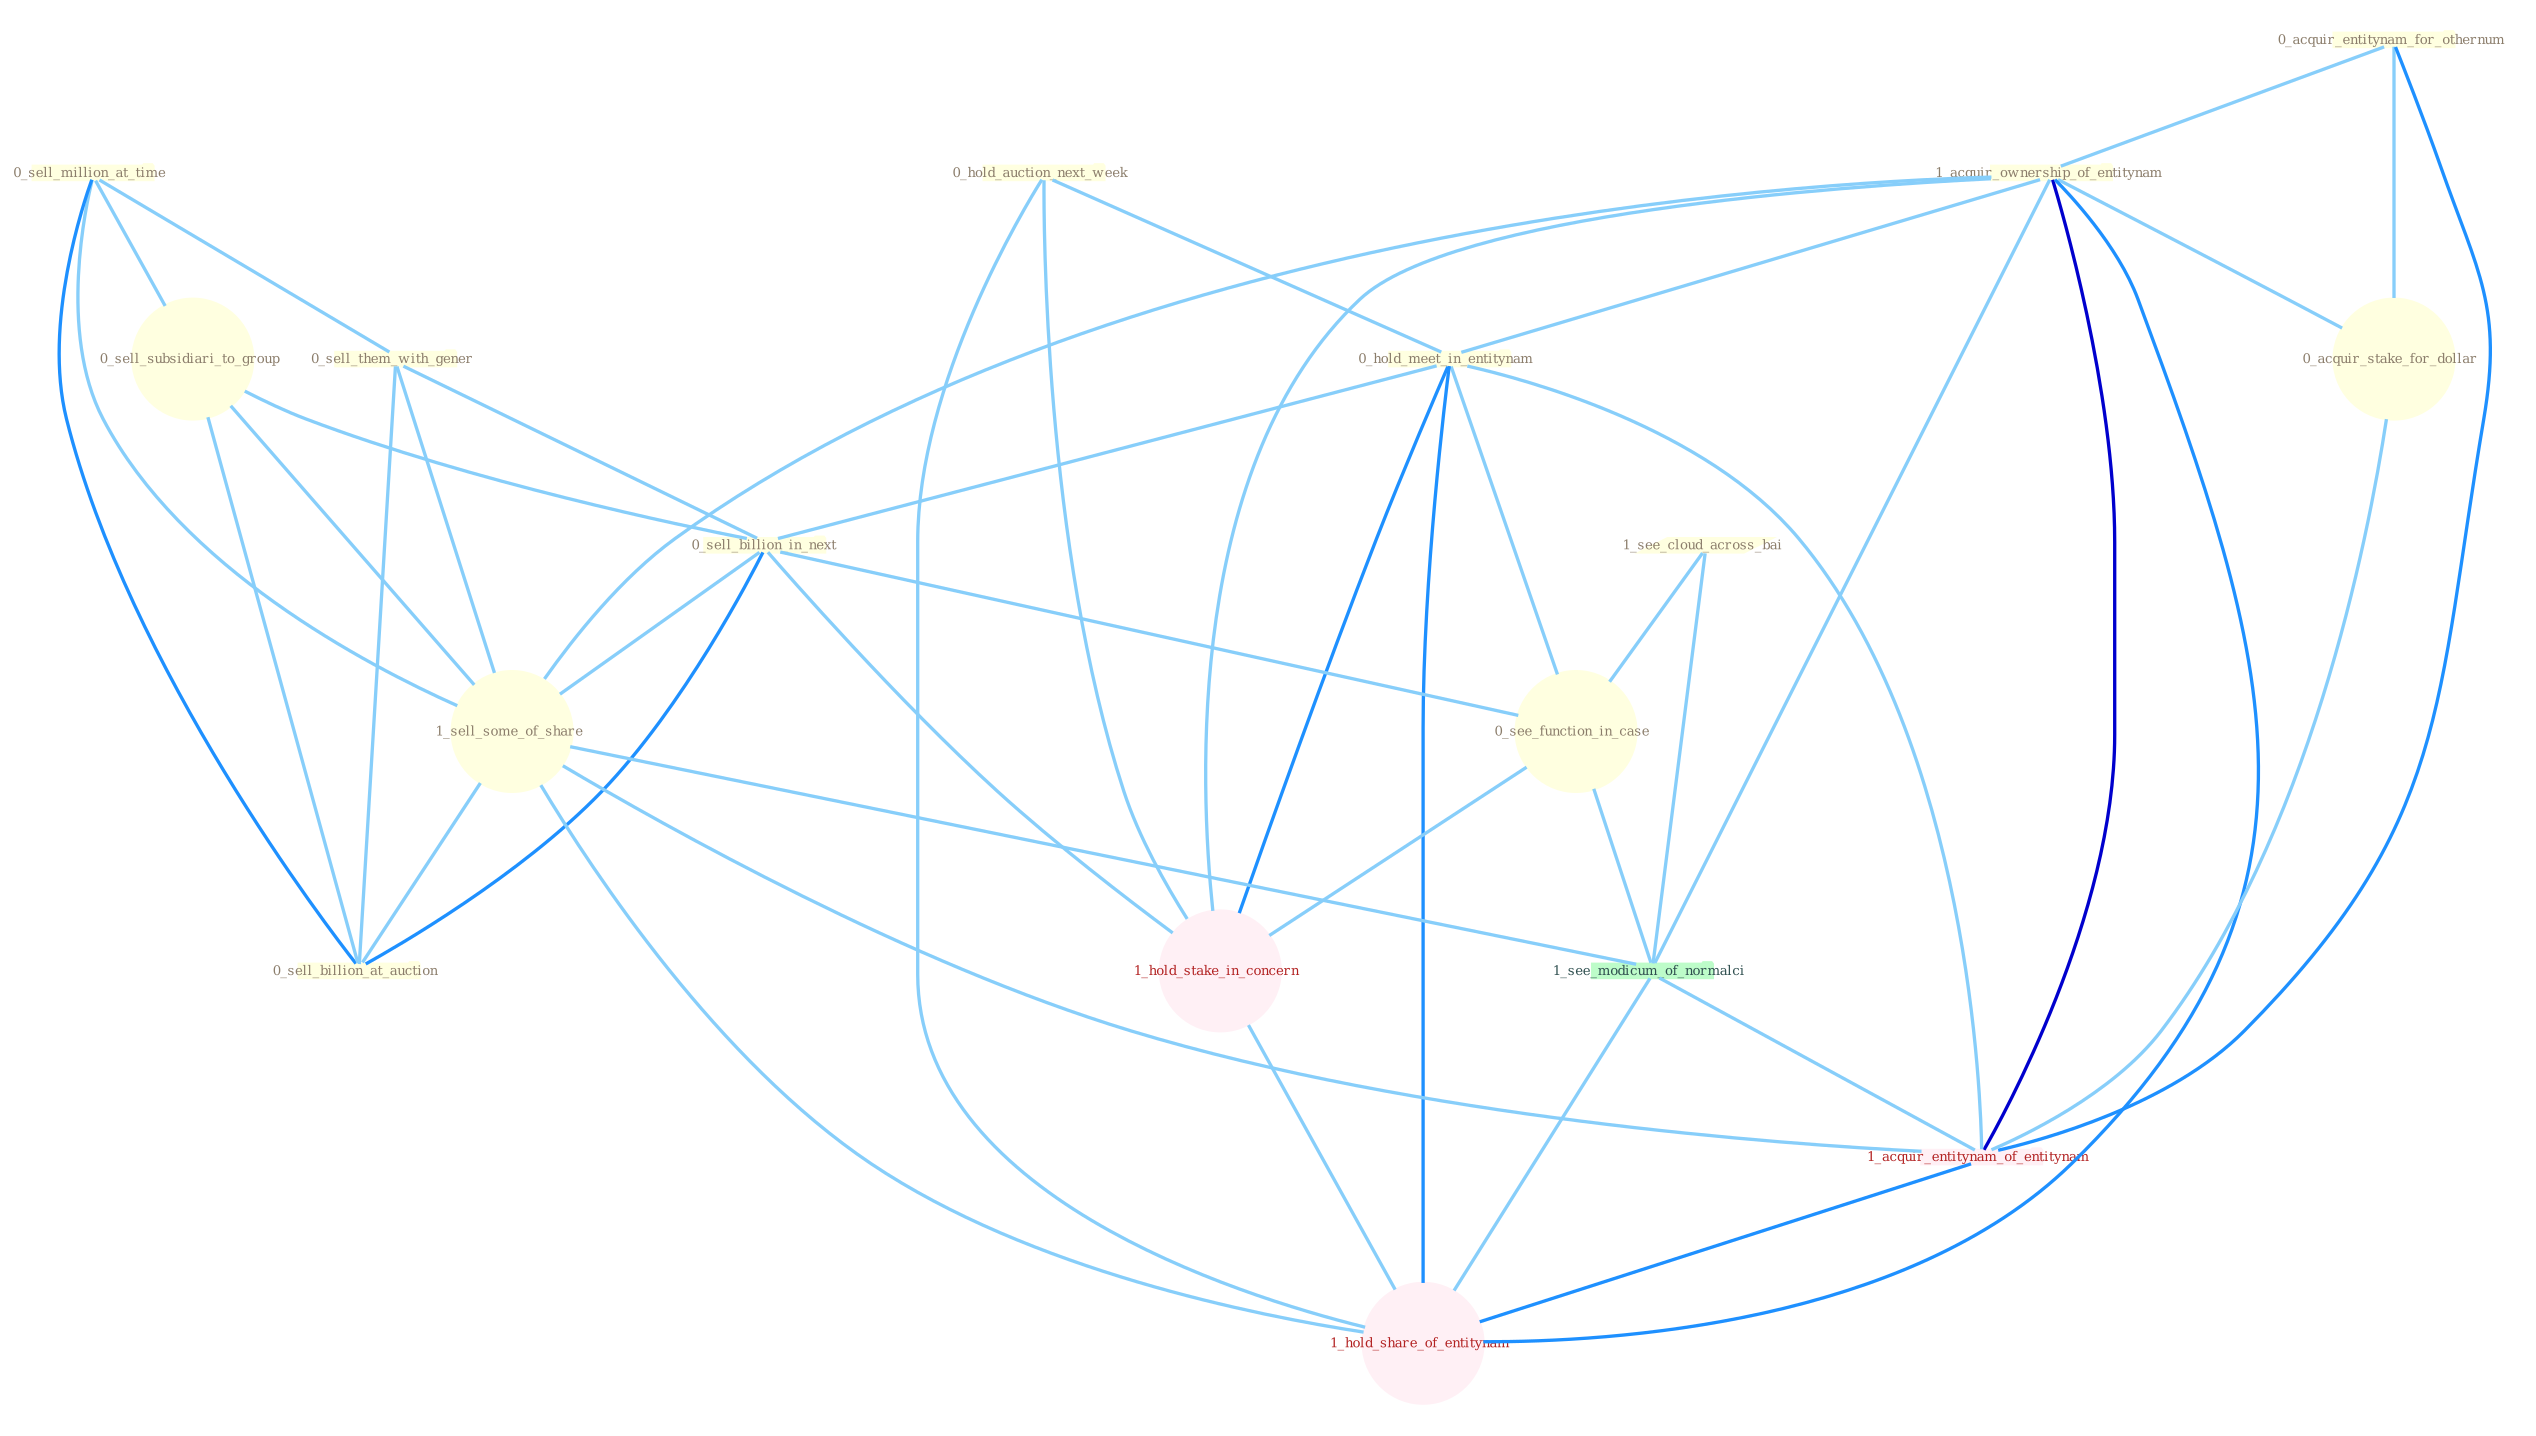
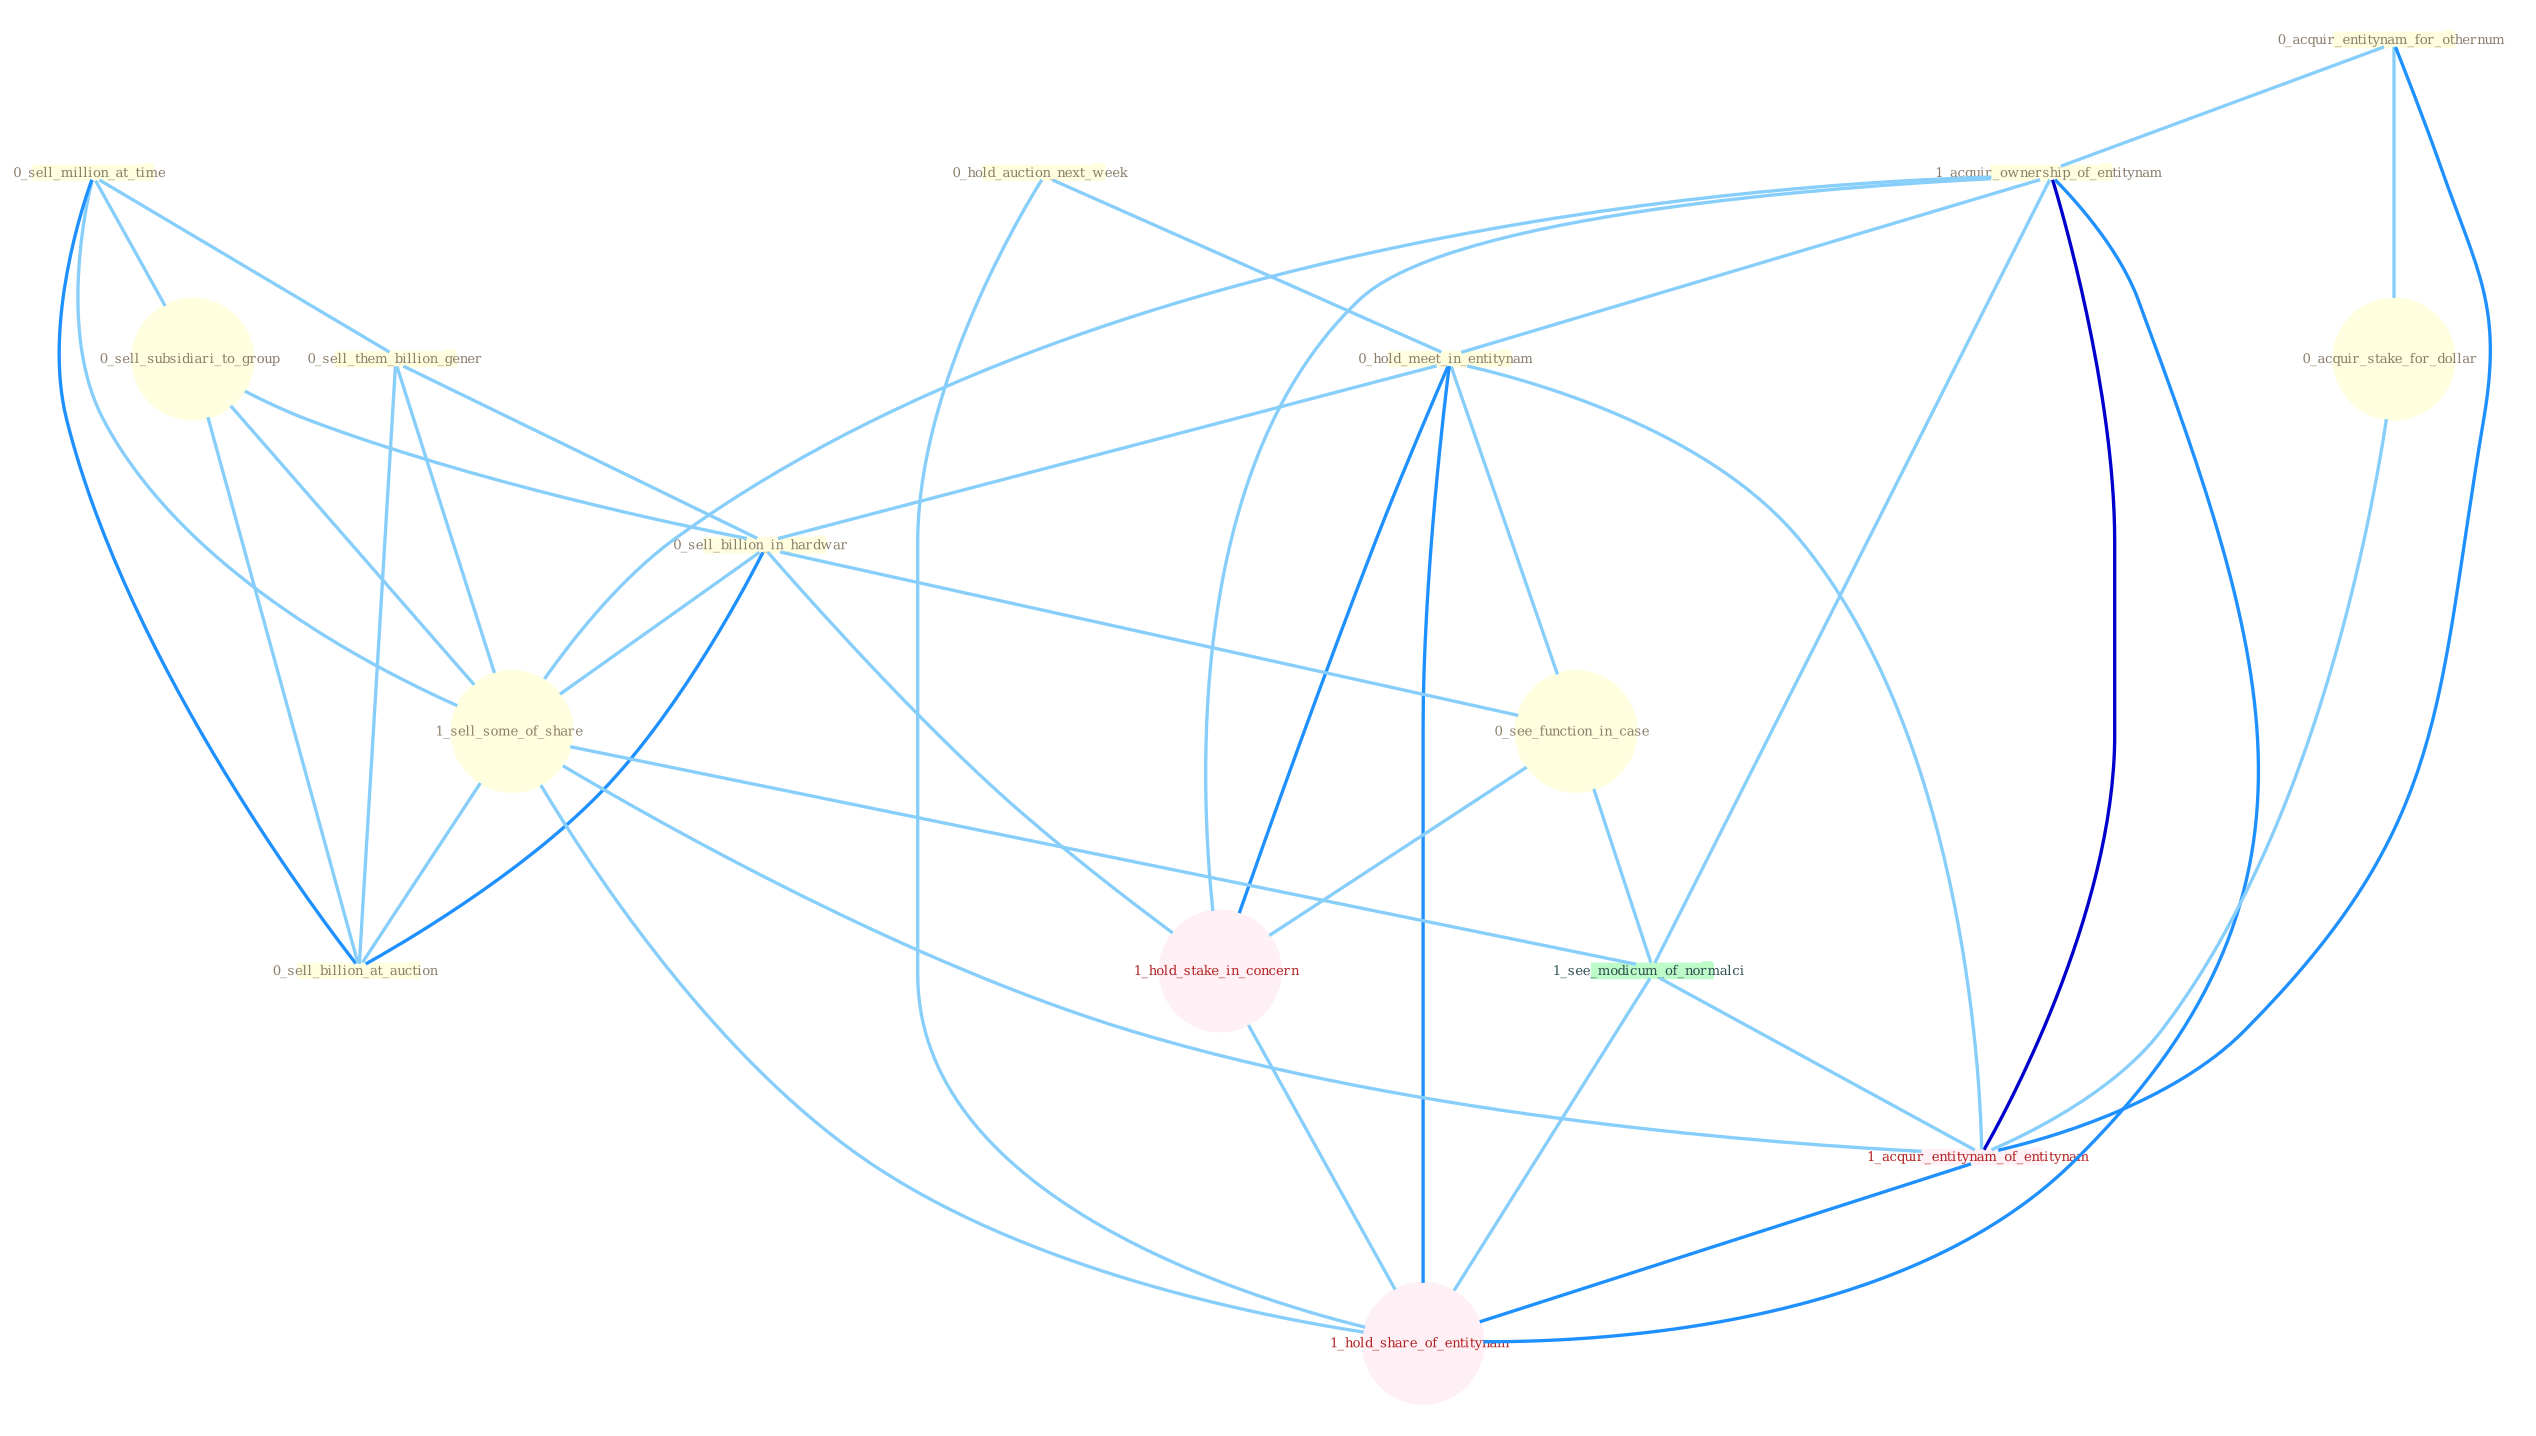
  graph {
    node [color="#ffffe0" fixedsize=true fontcolor="#8b7d6b" fontsize=4 shape=folder style=filled]
    edge [color="#87cefa" w=1]
    "0_hold_auction_next_week " [height=.06 width=.5]
-   "1_see_cloud_across_bai " [height=.06 shape=parallelogram width=.5]
    "0_acquir_entitynam_for_othernum " [height=.06 width=.5]
    "1_acquir_ownership_of_entitynam " [height=.06 width=.5]
    "0_hold_meet_in_entitynam " [height=.06 width=.5]
    "0_sell_million_at_time " [height=.06 width=.5]
    "0_acquir_stake_for_dollar " [height=.06 shape=circle width=.5]
    "0_sell_subsidiari_to_group " [height=.06 shape=circle width=.5]
-   "0_sell_them_with_gener " [height=.06 width=.5]
-   "0_sell_billion_in_hardwar " [height=.06 width=.5 label="0_sell_billion_in_next"]
+   "0_sell_them_with_gener " [height=.06 width=.5 label="0_sell_them_billion_gener"]
+   "0_sell_billion_in_hardwar " [height=.06 width=.5]
    "1_sell_some_of_share " [height=.06 shape=circle width=.5]
    "0_sell_billion_at_auction " [height=.06 width=.5]
    "0_see_function_in_case " [height=.06 shape=circle width=.5]
    "1_hold_stake_in_concern " [color="#fff0f5" fontcolor="#b22222" height=.06 shape=circle width=.5]
    "1_acquir_entitynam_of_entitynam " [color="#fff0f5" fontcolor="#b22222" height=.06 width=.5]
    "1_hold_share_of_entitynam " [color="#fff0f5" fontcolor="#b22222" height=.06 shape=circle width=.5]
    "1_see_modicum_of_normalci " [color="#BDFCC9" fontcolor="#2f4f4f" height=.06 width=.5]
    subgraph sub_1 {
      "0_hold_auction_next_week "
-     "1_see_cloud_across_bai "
      "0_acquir_entitynam_for_othernum "
      "1_acquir_ownership_of_entitynam "
      "0_hold_meet_in_entitynam "
      "0_sell_million_at_time "
      "0_acquir_stake_for_dollar "
      "0_sell_subsidiari_to_group "
      "0_sell_them_with_gener "
      "0_sell_billion_in_hardwar "
      "1_sell_some_of_share "
      "0_sell_billion_at_auction "
      "0_see_function_in_case "
    }
    subgraph sub_2 {
      "1_hold_stake_in_concern "
      "1_acquir_entitynam_of_entitynam "
      "1_hold_share_of_entitynam "
    }
    "0_hold_auction_next_week " -- "0_hold_meet_in_entitynam "
-   "0_hold_auction_next_week " -- "1_hold_stake_in_concern "
    "0_hold_auction_next_week " -- "1_hold_share_of_entitynam "
-   "1_see_cloud_across_bai " -- "0_see_function_in_case "
-   "1_see_cloud_across_bai " -- "1_see_modicum_of_normalci "
    "0_acquir_entitynam_for_othernum " -- "1_acquir_ownership_of_entitynam "
    "0_acquir_entitynam_for_othernum " -- "0_acquir_stake_for_dollar " [w=2]
    "0_acquir_entitynam_for_othernum " -- "1_acquir_entitynam_of_entitynam " [color="#1e90ff" w=2]
    "1_acquir_ownership_of_entitynam " -- "0_hold_meet_in_entitynam "
-   "1_acquir_ownership_of_entitynam " -- "0_acquir_stake_for_dollar "
    "1_acquir_ownership_of_entitynam " -- "1_sell_some_of_share "
    "1_acquir_ownership_of_entitynam " -- "1_hold_stake_in_concern "
    "1_acquir_ownership_of_entitynam " -- "1_acquir_entitynam_of_entitynam " [color="#0000cd" w=3]
    "1_acquir_ownership_of_entitynam " -- "1_hold_share_of_entitynam " [color="#1e90ff" w=2]
    "1_acquir_ownership_of_entitynam " -- "1_see_modicum_of_normalci "
    "0_hold_meet_in_entitynam " -- "0_sell_billion_in_hardwar "
    "0_hold_meet_in_entitynam " -- "0_see_function_in_case "
    "0_hold_meet_in_entitynam " -- "1_hold_stake_in_concern " [color="#1e90ff" w=2]
    "0_hold_meet_in_entitynam " -- "1_acquir_entitynam_of_entitynam "
    "0_hold_meet_in_entitynam " -- "1_hold_share_of_entitynam " [color="#1e90ff" w=2]
    "0_sell_million_at_time " -- "0_sell_subsidiari_to_group "
    "0_sell_million_at_time " -- "0_sell_them_with_gener "
    "0_sell_million_at_time " -- "1_sell_some_of_share "
    "0_sell_million_at_time " -- "0_sell_billion_at_auction " [color="#1e90ff" w=2]
    "0_acquir_stake_for_dollar " -- "1_acquir_entitynam_of_entitynam "
    "0_sell_subsidiari_to_group " -- "0_sell_billion_in_hardwar "
    "0_sell_subsidiari_to_group " -- "1_sell_some_of_share "
    "0_sell_subsidiari_to_group " -- "0_sell_billion_at_auction "
    "0_sell_them_with_gener " -- "0_sell_billion_in_hardwar "
    "0_sell_them_with_gener " -- "1_sell_some_of_share "
    "0_sell_them_with_gener " -- "0_sell_billion_at_auction "
    "0_sell_billion_in_hardwar " -- "1_sell_some_of_share "
    "0_sell_billion_in_hardwar " -- "0_sell_billion_at_auction " [color="#1e90ff" w=2]
    "0_sell_billion_in_hardwar " -- "0_see_function_in_case "
    "0_sell_billion_in_hardwar " -- "1_hold_stake_in_concern "
    "1_sell_some_of_share " -- "0_sell_billion_at_auction "
    "1_sell_some_of_share " -- "1_acquir_entitynam_of_entitynam "
    "1_sell_some_of_share " -- "1_hold_share_of_entitynam "
    "1_sell_some_of_share " -- "1_see_modicum_of_normalci "
    "0_see_function_in_case " -- "1_hold_stake_in_concern "
    "0_see_function_in_case " -- "1_see_modicum_of_normalci "
    "1_hold_stake_in_concern " -- "1_hold_share_of_entitynam "
    "1_acquir_entitynam_of_entitynam " -- "1_hold_share_of_entitynam " [color="#1e90ff" w=2]
    "1_see_modicum_of_normalci " -- "1_acquir_entitynam_of_entitynam "
    "1_see_modicum_of_normalci " -- "1_hold_share_of_entitynam "
  }
